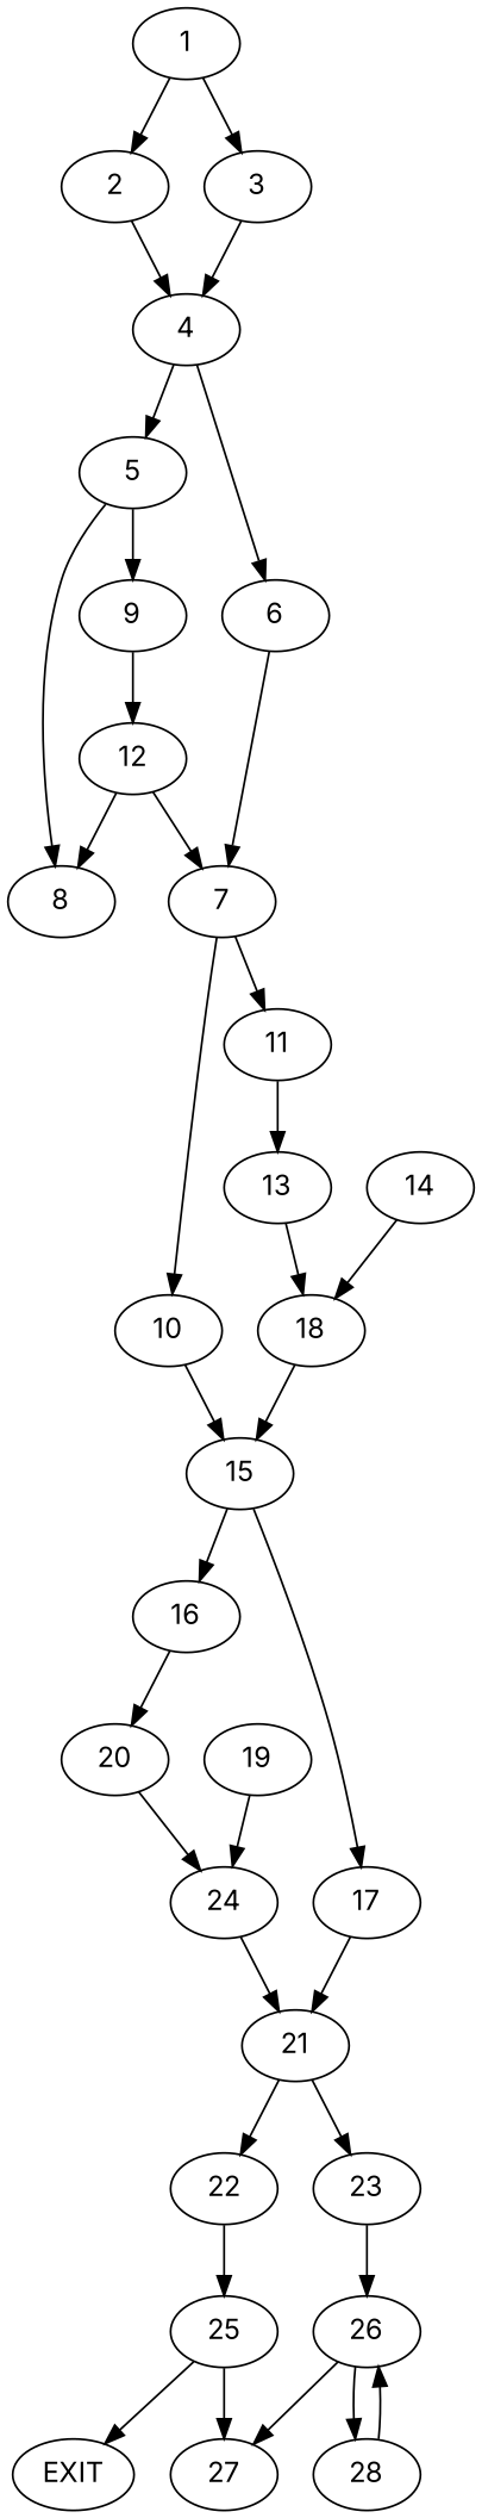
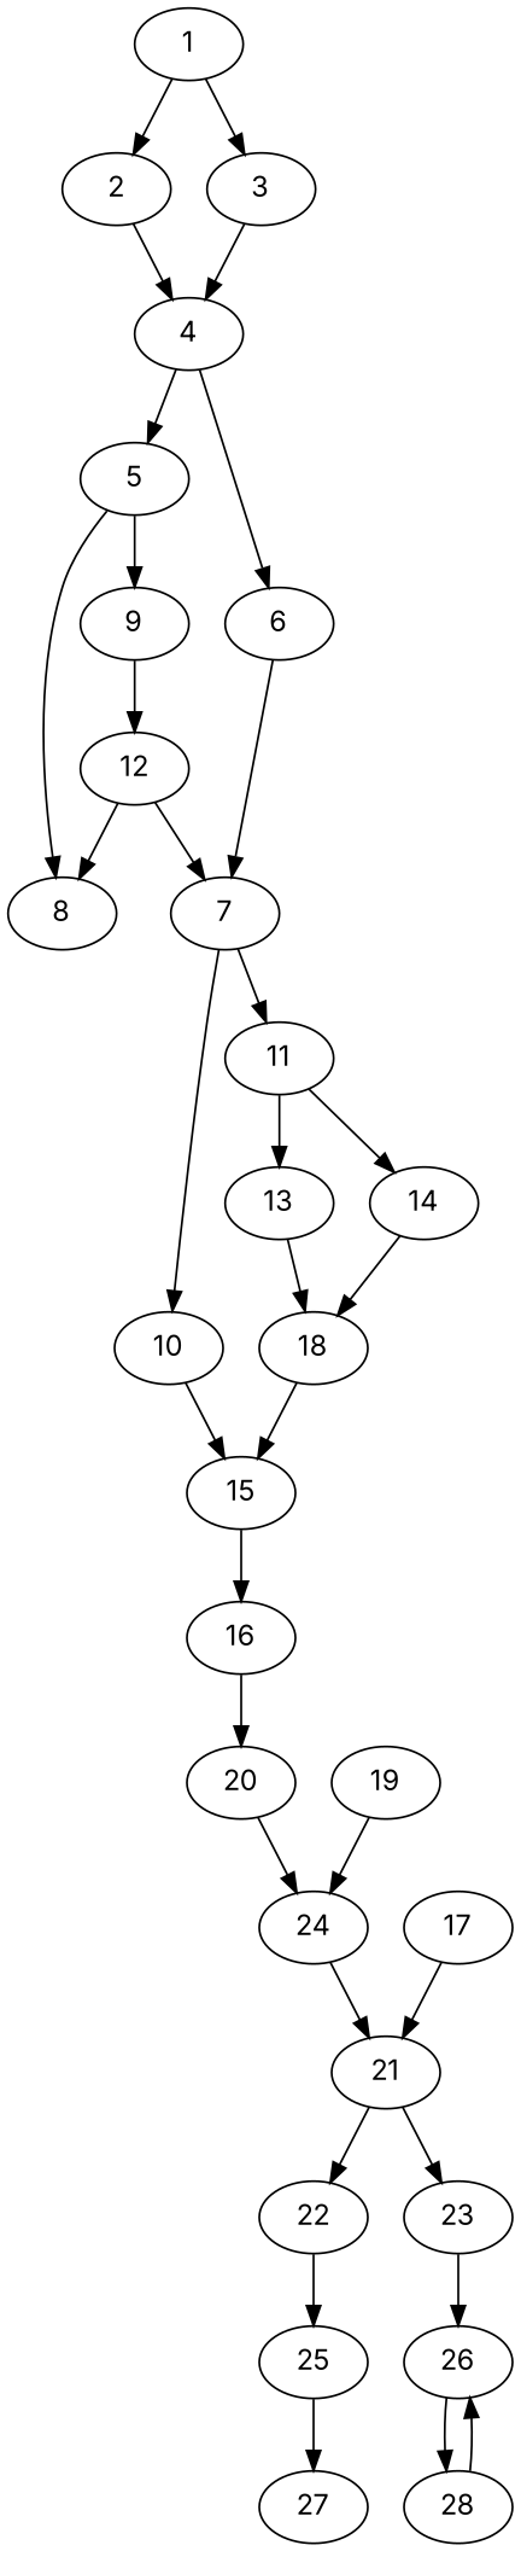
  digraph {
    fontname=Inter
    node [fontname=Inter]
    edge [fontname=Inter]
    1
    2
    3
-   n4 [label=EXIT]
    4
    5
    6
    8
    9
    7
    12
    10
    11
    15
    13
    14
    16
    17
    18
    20
    21
    19
    24
    22
    23
    25
    26
    27
    28
    1 -> 2
    1 -> 3
    2 -> 4
    3 -> 4
    4 -> 5
    4 -> 6
    5 -> 8
    5 -> 9
    6 -> 7
    9 -> 12
    7 -> 10
    7 -> 11
    12 -> 8
    12 -> 7
    10 -> 15
    11 -> 13
+   11 -> 14
    15 -> 16
-   15 -> 17
    13 -> 18
    14 -> 18
    16 -> 20
    17 -> 21
    18 -> 15
    20 -> 24
    21 -> 22
    21 -> 23
    19 -> 24
    24 -> 21
    22 -> 25
    23 -> 26
-   25 -> n4
    25 -> 27
-   26 -> 27
    26 -> 28
    28 -> 26
  }
